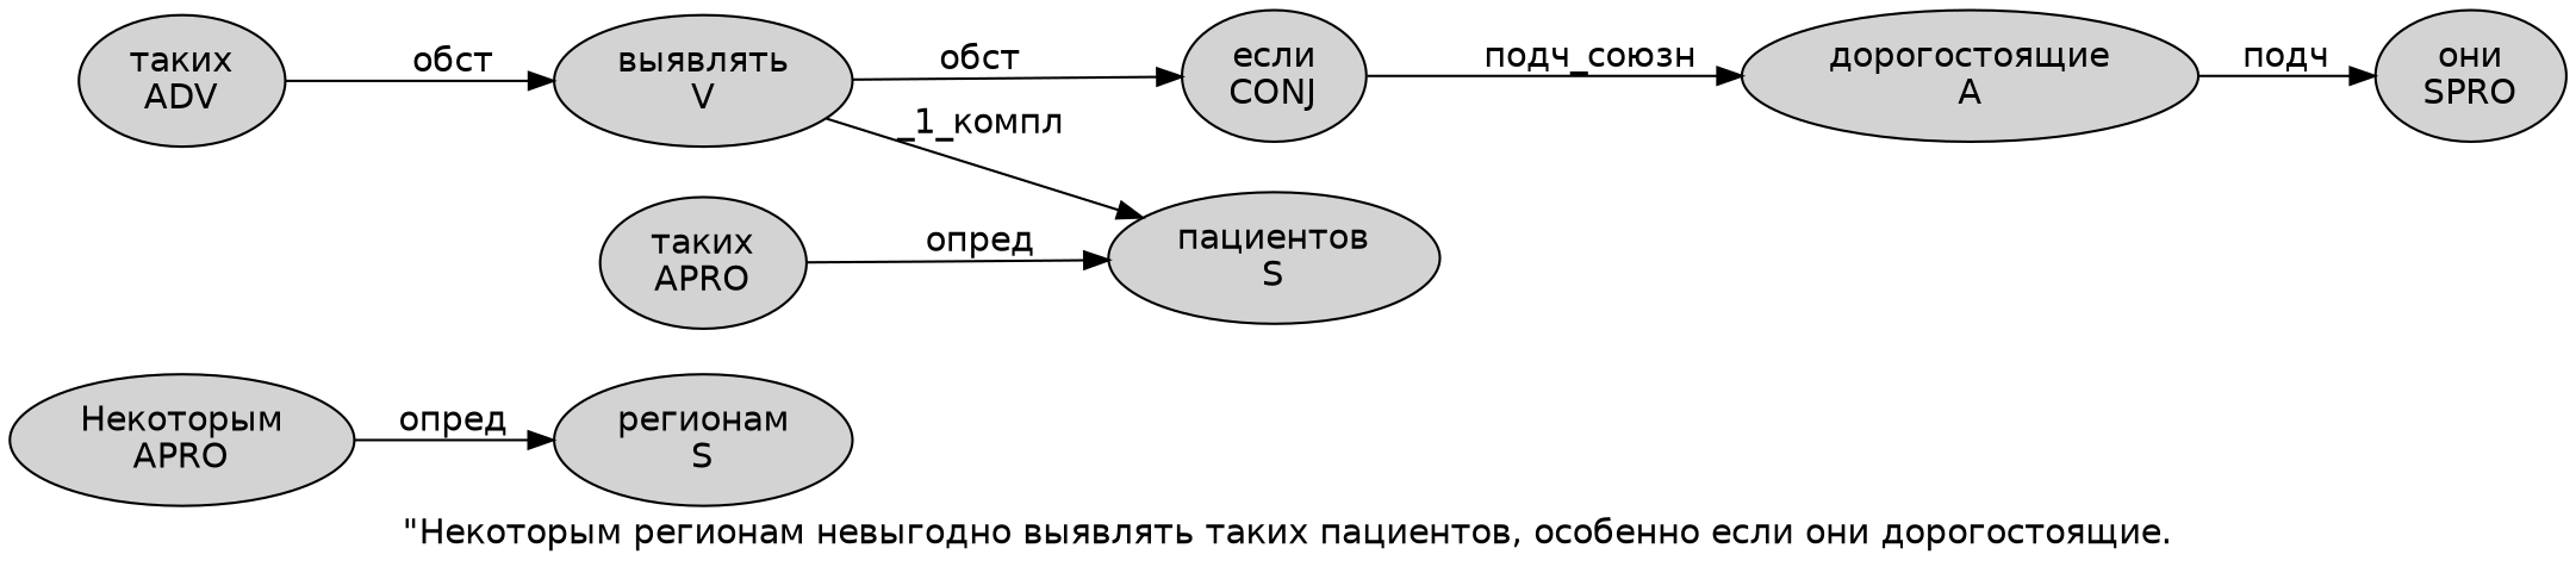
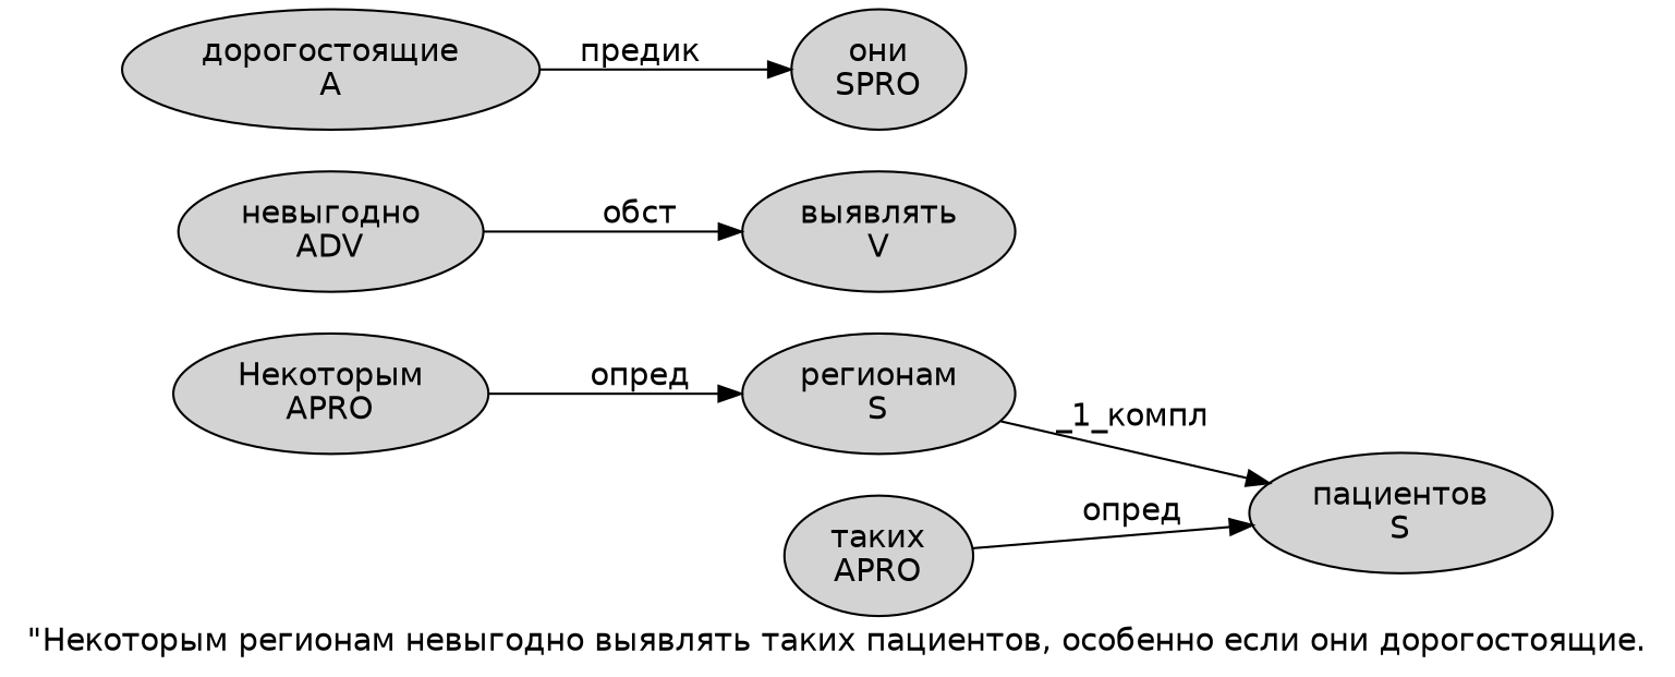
  digraph {
    fontname="DejaVu Sans"
    label="\"Некоторым регионам невыгодно выявлять таких пациентов, особенно если они дорогостоящие."
    rankdir=LR
    node [fillcolor=lightgray fontname="DejaVu Sans" penwidth=1 shape=ellipse style=filled]
    edge [fontname="DejaVu Sans"]
    n1 [label="Некоторым\nAPRO"]
    n2 [label="регионам\nS"]
-   n3 [label="таких\nADV"]
+   n3 [label="невыгодно\nADV"]
    n4 [label="выявлять\nV"]
    n5 [label="пациентов\nS"]
-   n6 [label="если\nCONJ"]
    n7 [label="дорогостоящие\nA"]
    n8 [label="таких\nAPRO"]
    n9 [label="они\nSPRO"]
    n1 -> n2 [label="опред"]
    n3 -> n4 [label="обст"]
-   n4 -> n5 [label="_1_компл"]
-   n4 -> n6 [label="обст"]
-   n6 -> n7 [label="подч_союзн"]
-   n7 -> n9 [label="подч"]
+   n2 -> n5 [label="_1_компл"]
+   n7 -> n9 [label="предик"]
    n8 -> n5 [label="опред"]
  }
